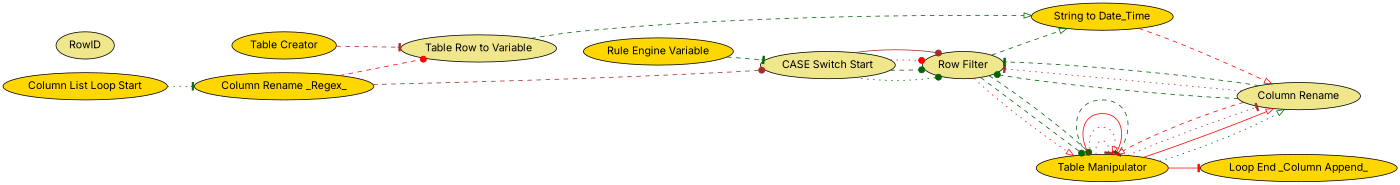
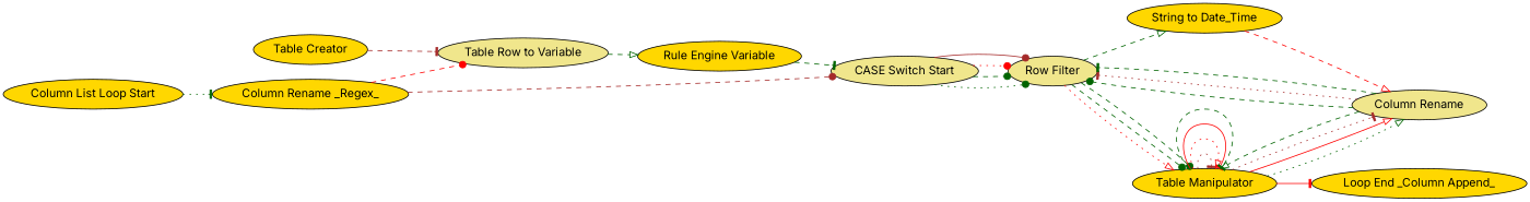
  digraph {
    fontname=Inter
    rankdir=LR
    node [fillcolor=gold fontname=Inter style=filled]
    edge [arrowhead=tee color=darkgreen fontname=Inter style=dashed]
    n1 [label="Table Creator"]
    n2 [fillcolor=khaki label="Table Row to Variable"]
    n3 [label="Column List Loop Start"]
    n4 [label="Column Rename _Regex_"]
    n5 [fillcolor=khaki label="CASE Switch Start"]
    n6 [label="Rule Engine Variable"]
    n7 [fillcolor=khaki label="Row Filter"]
    n8 [label="Table Manipulator"]
    n9 [label="String to Date_Time"]
    n10 [fillcolor=khaki label="Column Rename"]
    n11 [label="Loop End _Column Append_"]
-   n12 [fillcolor=khaki label=RowID]
    n1 -> n2 [color=brown]
-   n2 -> n9 [arrowhead=onormal]
+   n2 -> n6 [arrowhead=onormal]
    n3 -> n4 [style=dotted]
    n4 -> n2 [arrowhead=dot color=red]
    n4 -> n5 [arrowhead=dot color=brown]
    n5 -> n7 [arrowhead=dot style=dotted]
    n5 -> n7 [arrowhead=dot]
    n5 -> n7 [arrowhead=dot color=red style=dotted]
    n5 -> n7 [arrowhead=dot color=brown style=solid]
    n6 -> n5
    n7 -> n8 [arrowhead=onormal color=red style=dotted]
    n7 -> n8 [arrowhead=dot]
    n7 -> n8 [arrowhead=dot]
    n7 -> n9 [arrowhead=onormal]
    n8 -> n8 [color=brown style=dotted]
    n8 -> n8 [arrowhead=onormal color=red style=dotted]
    n8 -> n8 [color=red style=solid]
    n8 -> n8
    n8 -> n10 [arrowhead=onormal style=dotted]
    n8 -> n10 [arrowhead=onormal color=red style=solid]
    n8 -> n10 [color=brown style=dotted]
    n8 -> n11 [color=red style=solid]
    n9 -> n10 [arrowhead=onormal color=red]
    n10 -> n7 [arrowhead=dot]
    n10 -> n7 [color=brown style=dotted]
    n10 -> n7
-   n10 -> n8 [arrowhead=onormal color=red]
+   n10 -> n8 [arrowhead=onormal]
  }
